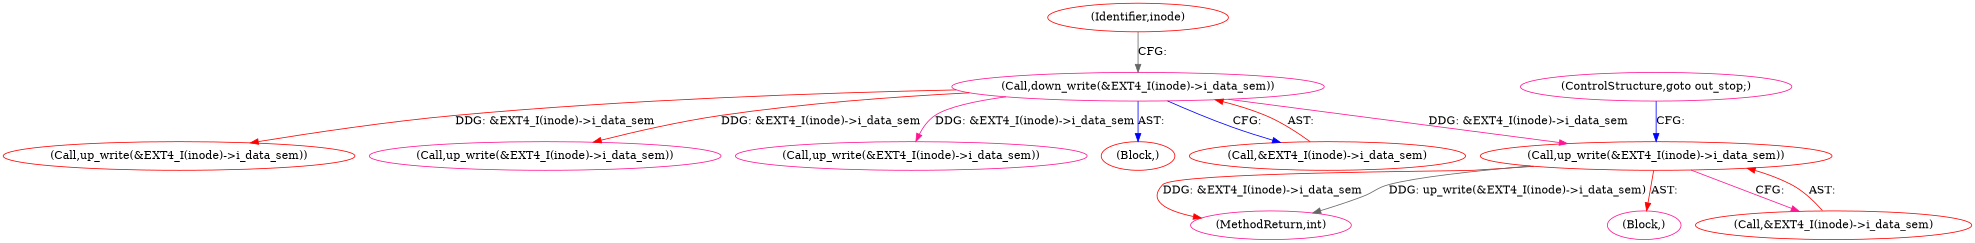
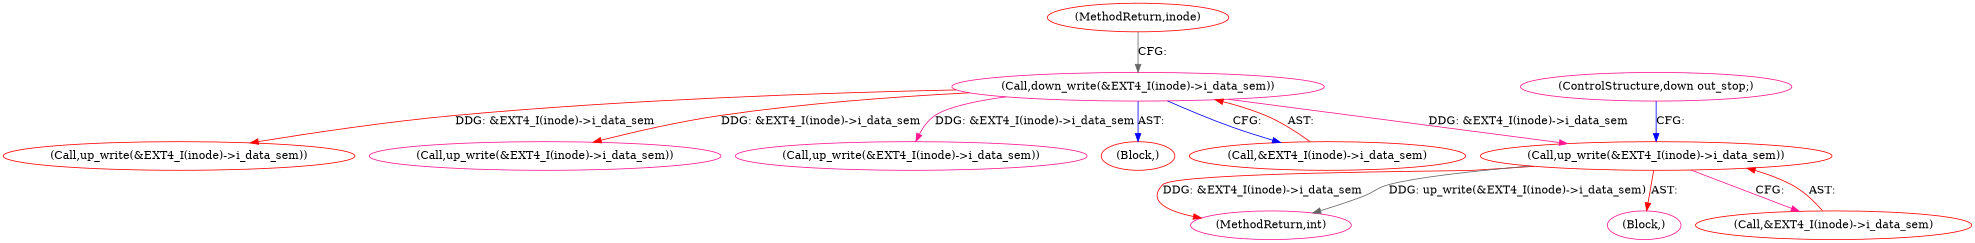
  digraph {
    node [color=red]
    edge [color=red]
    n1 [label="(Call,up_write(&EXT4_I(inode)->i_data_sem))"]
    n2 [color=deeppink label="(MethodReturn,int)"]
    n3 [color=deeppink label="(Block,)"]
    n4 [label="(Call,&EXT4_I(inode)->i_data_sem)"]
    n5 [color=deeppink label="(Call,down_write(&EXT4_I(inode)->i_data_sem))"]
    n6 [label="(Call,up_write(&EXT4_I(inode)->i_data_sem))"]
    n7 [color=deeppink label="(Call,up_write(&EXT4_I(inode)->i_data_sem))"]
    n8 [color=deeppink label="(Call,up_write(&EXT4_I(inode)->i_data_sem))"]
    n9 [label="(Block,)"]
    n10 [label="(Call,&EXT4_I(inode)->i_data_sem)"]
-   n11 [label="(Identifier,inode)"]
-   n12 [color=deeppink label="(ControlStructure,goto out_stop;)"]
+   n11 [label="(MethodReturn,inode)"]
+   n12 [color=deeppink label="(ControlStructure,down out_stop;)"]
    n1 -> n2 [label="DDG: &EXT4_I(inode)->i_data_sem"]
    n1 -> n2 [color=gray40 label="DDG: up_write(&EXT4_I(inode)->i_data_sem)"]
    n1 -> n3 [label="AST: "]
    n1 -> n4 [color=deeppink label="CFG: "]
    n4 -> n1 [label="AST: "]
    n5 -> n1 [color=deeppink label="DDG: &EXT4_I(inode)->i_data_sem"]
    n5 -> n6 [label="DDG: &EXT4_I(inode)->i_data_sem"]
    n5 -> n7 [label="DDG: &EXT4_I(inode)->i_data_sem"]
    n5 -> n8 [color=deeppink label="DDG: &EXT4_I(inode)->i_data_sem"]
    n5 -> n9 [color=blue label="AST: "]
    n5 -> n10 [color=blue label="CFG: "]
    n10 -> n5 [label="AST: "]
    n11 -> n5 [color=gray40 label="CFG: "]
    n12 -> n1 [color=blue label="CFG: "]
  }
